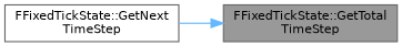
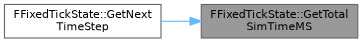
  digraph {
    rankdir=RL
    node [fontname=Helvetica fontsize=10 shape=box style=filled]
-   n1 [color=gray40 fillcolor=grey60 fontcolor=black height=0.2 label="FFixedTickState::GetTotal\lTimeStep" width=0.4]
+   n1 [color=gray40 fillcolor=grey60 fontcolor=black height=0.2 label="FFixedTickState::GetTotal\lSimTimeMS" width=0.4]
    n2 [color=grey40 fillcolor=white height=0.2 label="FFixedTickState::GetNext\lTimeStep" width=0.4]
    n1 -> n2 [color=steelblue1 dir=back fontname=Helvetica fontsize=10 labelfontname=Helvetica labelfontsize=10 style=solid]
  }
